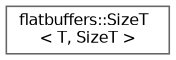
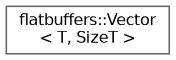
  digraph {
    rankdir=LR
-   n1 [color=grey40 fillcolor=white fontname=Helvetica fontsize=10 height=0.2 label="flatbuffers::SizeT\l\< T, SizeT \>" shape=box style=filled width=0.4]
+   n1 [color=grey40 fillcolor=white fontname=Helvetica fontsize=10 height=0.2 label="flatbuffers::Vector\l\< T, SizeT \>" shape=box style=filled width=0.4]
  }
